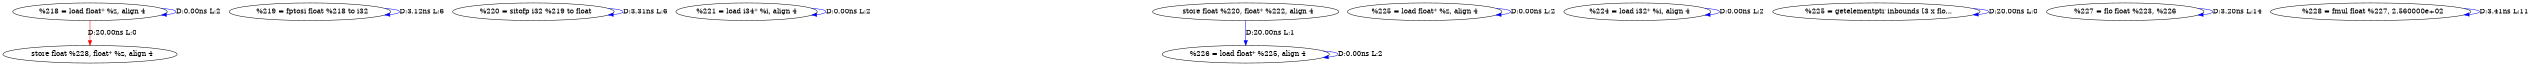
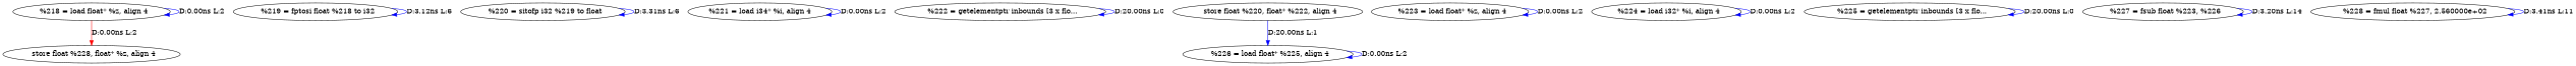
  digraph {
    edge [color=blue]
    n1 [label="  %218 = load float* %z, align 4"]
    n2 [label="  store float %228, float* %z, align 4"]
    n3 [label="  %219 = fptosi float %218 to i32"]
    n4 [label="  %220 = sitofp i32 %219 to float"]
    n5 [label="%221 = load i34* %i, align 4"]
+   n6 [label="  %222 = getelementptr inbounds [3 x flo..."]
    n7 [label="  %226 = load float* %225, align 4"]
    n8 [label="  store float %220, float* %222, align 4"]
-   n9 [label="%225 = load float* %z, align 4"]
+   n9 [label="  %223 = load float* %z, align 4"]
    n10 [label="  %224 = load i32* %i, align 4"]
    n11 [label="  %225 = getelementptr inbounds [3 x flo..."]
-   n12 [label="%227 = flo float %223, %226"]
+   n12 [label="  %227 = fsub float %223, %226"]
    n13 [label="  %228 = fmul float %227, 2.560000e+02"]
    n1 -> n1 [label="D:0.00ns L:2"]
-   n1 -> n2 [color=red label="D:20.00ns L:0"]
+   n1 -> n2 [color=red label="D:0.00ns L:2"]
    n3 -> n3 [label="D:3.12ns L:6"]
    n4 -> n4 [label="D:3.31ns L:6"]
    n5 -> n5 [label="D:0.00ns L:2"]
+   n6 -> n6 [label="D:20.00ns L:0"]
    n7 -> n7 [label="D:0.00ns L:2"]
    n8 -> n7 [label="D:20.00ns L:1"]
    n9 -> n9 [label="D:0.00ns L:2"]
    n10 -> n10 [label="D:0.00ns L:2"]
    n11 -> n11 [label="D:20.00ns L:0"]
    n12 -> n12 [label="D:3.20ns L:14"]
    n13 -> n13 [label="D:3.41ns L:11"]
  }
